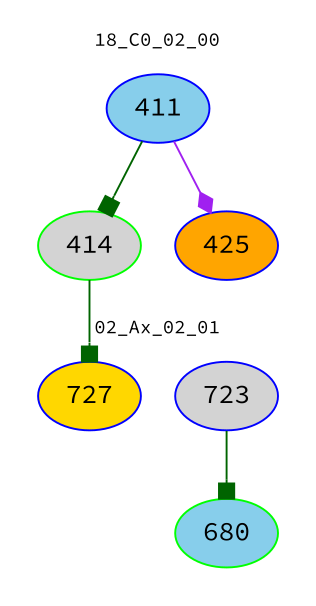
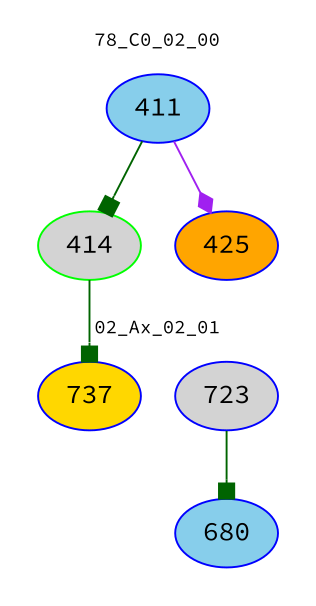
  digraph {
    fontname="Source Code Pro"
    node [color=blue fillcolor=lightgrey fontname="Source Code Pro" style=filled]
    edge [arrowhead=box color=darkgreen fontname="Source Code Pro"]
    n1 [label=723]
-   n2 [color=green fillcolor=skyblue label=680]
-   n3 [fillcolor=gold label=727]
+   n2 [fillcolor=skyblue label=680]
+   n3 [fillcolor=gold label=737]
    n4 [fillcolor=skyblue label=411]
    n5 [color=green label=414]
    n6 [fillcolor=orange label=425]
    subgraph cluster_1 {
      color=white
      fontsize=10
      label="02_Ax_02_01"
      n1
      n2
      n3
    }
    subgraph cluster_2 {
      color=white
      fontsize=10
-     label="18_C0_02_00"
+     label="78_C0_02_00"
      n4
      n5
      n6
    }
    n1 -> n2
    n4 -> n5
    n4 -> n6 [arrowhead=diamond color=purple]
    n5 -> n3
  }
